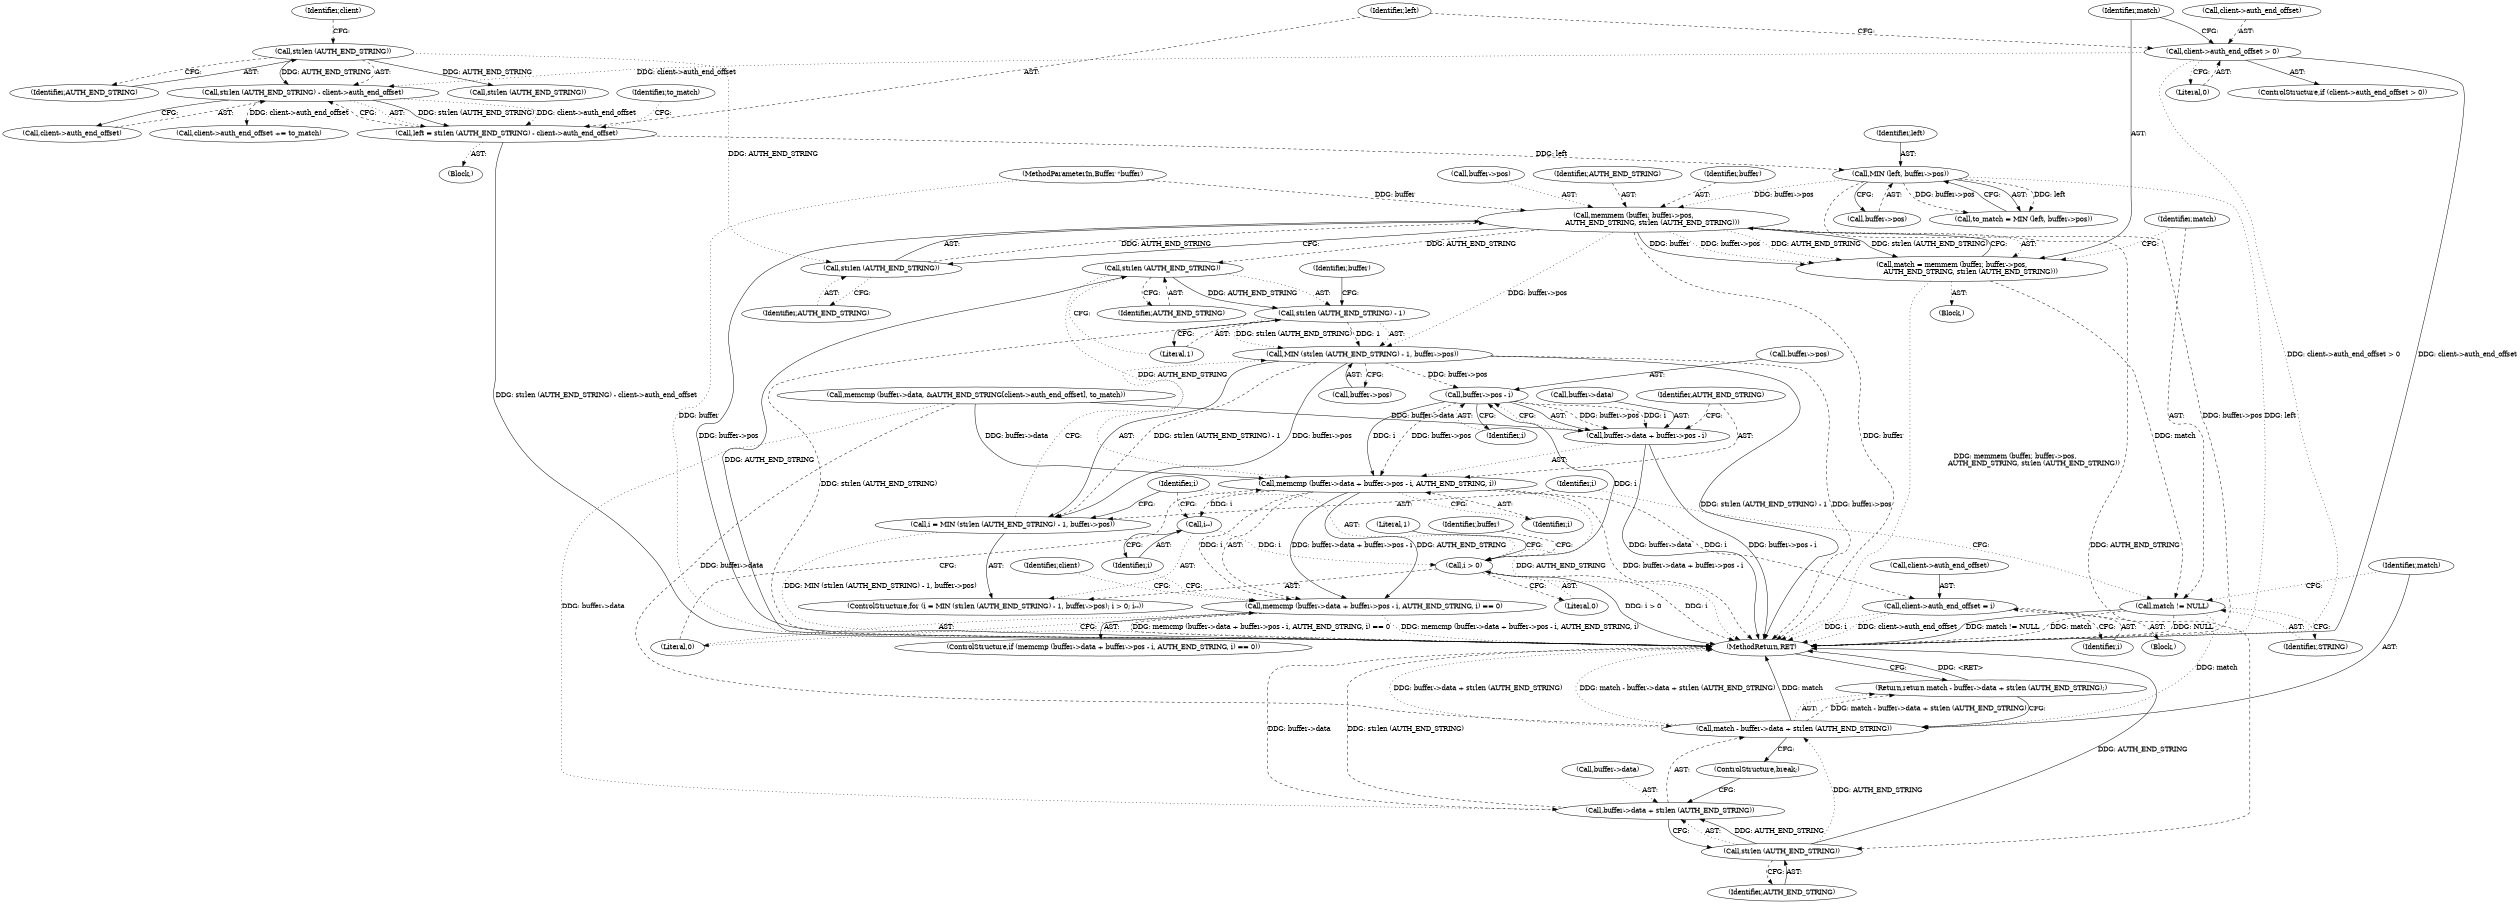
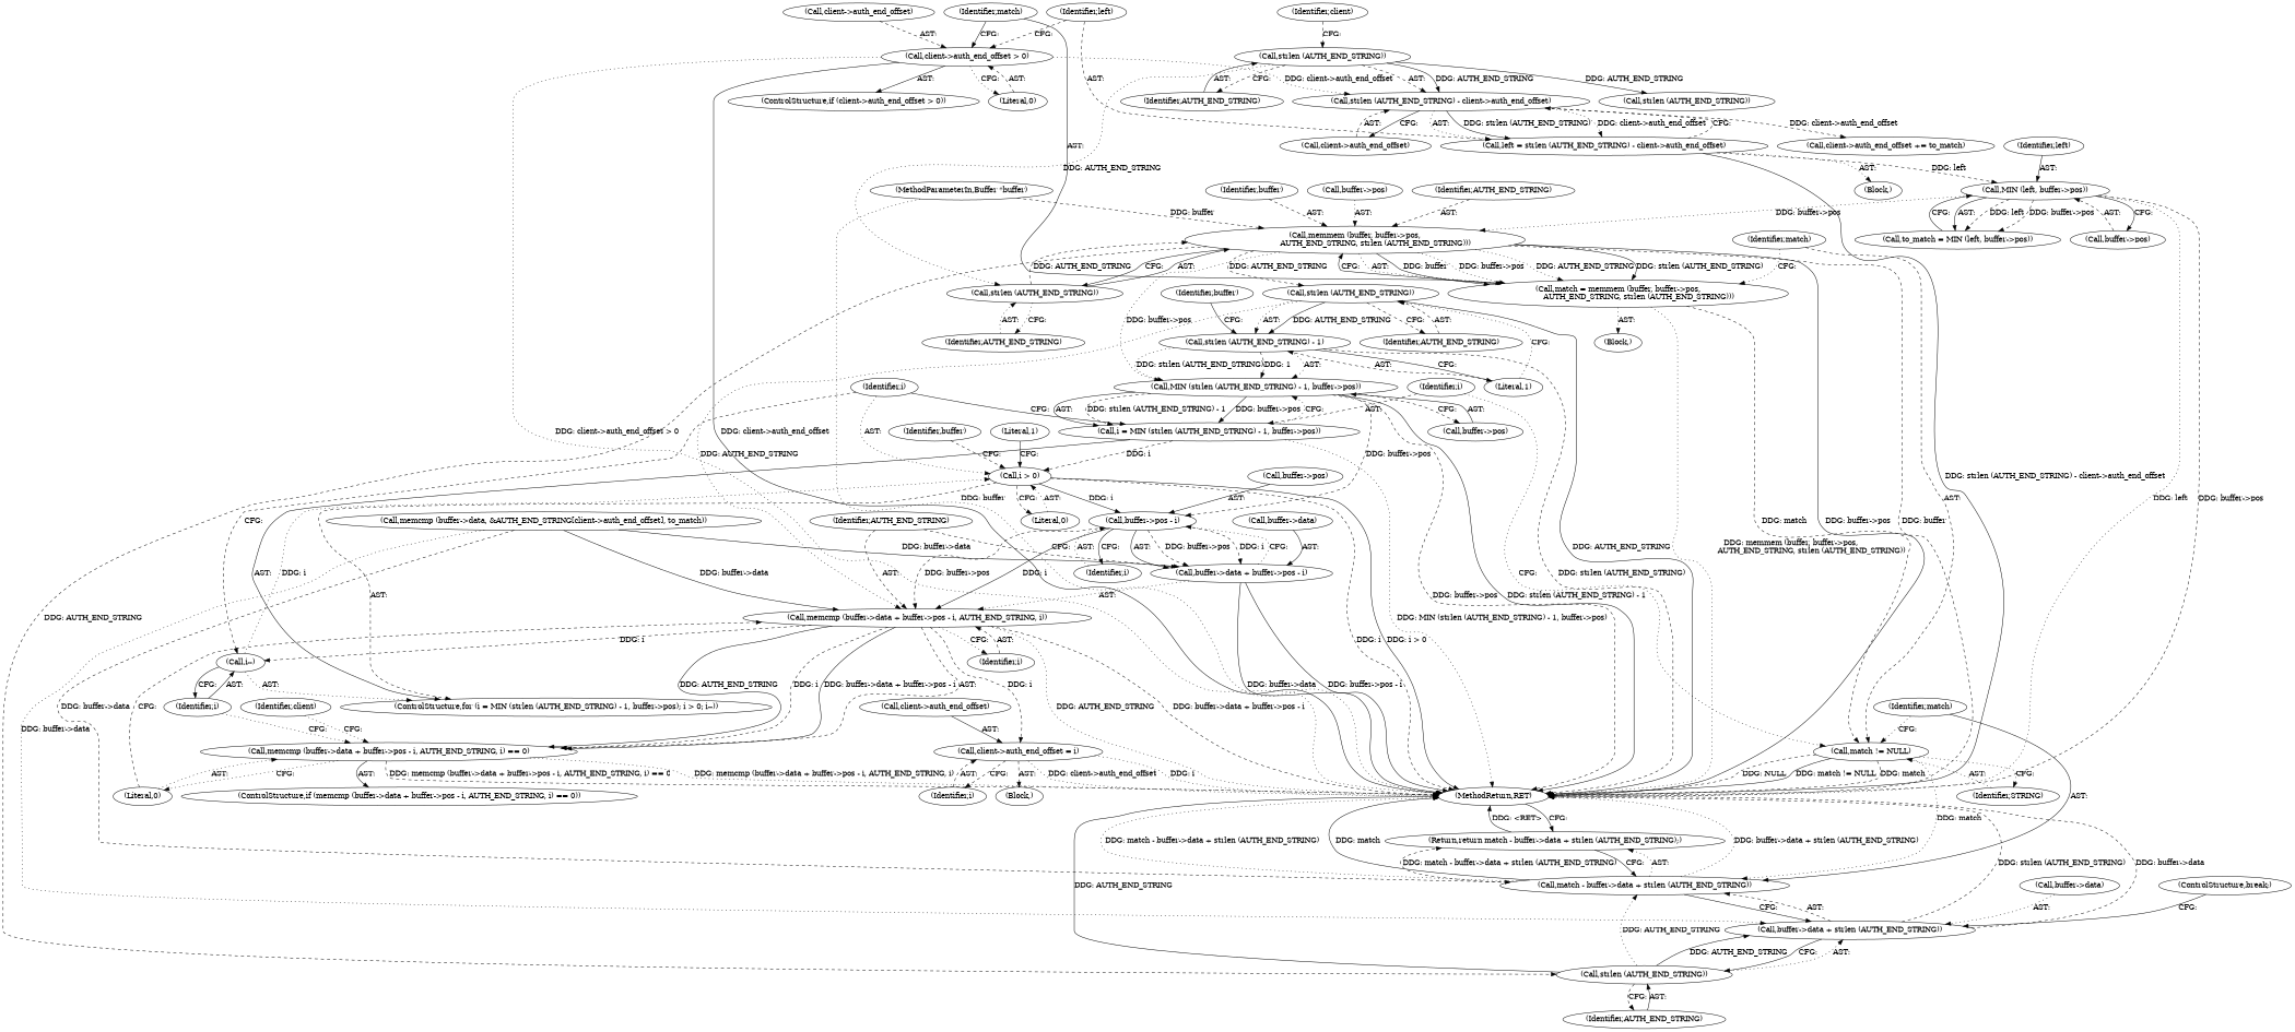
  digraph {
    edge [style=dashed]
    n1 [label="(Call,memmem (buffer, buffer->pos,\n                  AUTH_END_STRING, strlen (AUTH_END_STRING)))"]
    n2 [label="(Call,strlen (AUTH_END_STRING))"]
    n3 [label="(Call,match = memmem (buffer, buffer->pos,\n                  AUTH_END_STRING, strlen (AUTH_END_STRING)))"]
    n4 [label="(Call,strlen (AUTH_END_STRING))"]
    n5 [label="(Call,strlen (AUTH_END_STRING))"]
    n6 [label="(Call,MIN (strlen (AUTH_END_STRING) - 1, buffer->pos))"]
    n7 [label="(MethodReturn,RET)"]
    n8 [label="(Identifier,AUTH_END_STRING)"]
    n9 [label="(Call,match != NULL)"]
    n10 [label="(Block,)"]
    n11 [label="(Call,match - buffer->data + strlen (AUTH_END_STRING))"]
    n12 [label="(Call,buffer->data + strlen (AUTH_END_STRING))"]
    n13 [label="(Identifier,AUTH_END_STRING)"]
    n14 [label="(Call,strlen (AUTH_END_STRING) - 1)"]
    n15 [label="(Call,memcmp (buffer->data + buffer->pos - i, AUTH_END_STRING, i))"]
    n16 [label="(Identifier,AUTH_END_STRING)"]
    n17 [label="(Call,i = MIN (strlen (AUTH_END_STRING) - 1, buffer->pos))"]
    n18 [label="(Call,buffer->pos - i)"]
    n19 [label="(Call,buffer->pos)"]
    n20 [label="(Return,return match - buffer->data + strlen (AUTH_END_STRING);)"]
    n21 [label="(MethodParameterIn,Buffer *buffer)"]
    n22 [label="(Call,MIN (left, buffer->pos))"]
    n23 [label="(Call,to_match = MIN (left, buffer->pos))"]
    n24 [label="(Call,buffer->pos)"]
    n25 [label="(Call,left = strlen (AUTH_END_STRING) - client->auth_end_offset)"]
    n26 [label="(Call,strlen (AUTH_END_STRING) - client->auth_end_offset)"]
    n27 [label="(Block,)"]
    n28 [label="(Call,client->auth_end_offset)"]
    n29 [label="(Call,client->auth_end_offset += to_match)"]
    n30 [label="(Call,strlen (AUTH_END_STRING))"]
    n31 [label="(Call,strlen (AUTH_END_STRING))"]
    n32 [label="(Identifier,AUTH_END_STRING)"]
    n33 [label="(Call,client->auth_end_offset > 0)"]
    n34 [label="(ControlStructure,if (client->auth_end_offset > 0))"]
    n35 [label="(Literal,0)"]
    n36 [label="(Identifier,STRING)"]
    n37 [label="(Literal,1)"]
    n38 [label="(Call,i--)"]
    n39 [label="(Call,memcmp (buffer->data + buffer->pos - i, AUTH_END_STRING, i) == 0)"]
    n40 [label="(Call,client->auth_end_offset = i)"]
    n41 [label="(Identifier,i)"]
    n42 [label="(Call,i > 0)"]
    n43 [label="(ControlStructure,for (i = MIN (strlen (AUTH_END_STRING) - 1, buffer->pos); i > 0; i--))"]
    n44 [label="(Call,buffer->data + buffer->pos - i)"]
    n45 [label="(Identifier,i)"]
    n46 [label="(Literal,0)"]
    n47 [label="(Identifier,i)"]
    n48 [label="(ControlStructure,if (memcmp (buffer->data + buffer->pos - i, AUTH_END_STRING, i) == 0))"]
    n49 [label="(Literal,0)"]
    n50 [label="(Identifier,i)"]
    n51 [label="(Block,)"]
    n52 [label="(Identifier,AUTH_END_STRING)"]
    n53 [label="(Identifier,buffer)"]
    n54 [label="(Identifier,AUTH_END_STRING)"]
    n55 [label="(Identifier,buffer)"]
    n56 [label="(Call,buffer->pos)"]
    n57 [label="(Identifier,i)"]
    n58 [label="(Call,client->auth_end_offset)"]
    n59 [label="(Call,buffer->data)"]
    n60 [label="(Identifier,buffer)"]
    n61 [label="(Identifier,client)"]
-   n62 [label="(Identifier,to_match)"]
    n63 [label="(Literal,1)"]
    n64 [label="(Identifier,left)"]
    n65 [label="(Identifier,match)"]
    n66 [label="(Identifier,left)"]
    n67 [label="(Identifier,match)"]
    n68 [label="(Identifier,client)"]
    n69 [label="(ControlStructure,break;)"]
    n70 [label="(Call,client->auth_end_offset)"]
    n71 [label="(Call,memcmp (buffer->data, &AUTH_END_STRING[client->auth_end_offset], to_match))"]
    n72 [label="(Identifier,match)"]
    n73 [label="(Call,buffer->data)"]
    n74 [label="(Identifier,i)"]
    n75 [label="(Call,buffer->pos)"]
    n1 -> n2 [label="CFG: " style=solid]
    n1 -> n3 [label="AST: " style=dotted]
    n1 -> n3 [label="DDG: buffer" style=solid]
    n1 -> n3 [label="DDG: buffer->pos" style=dotted]
    n1 -> n3 [label="DDG: AUTH_END_STRING" style=dotted]
    n1 -> n3 [label="DDG: strlen (AUTH_END_STRING)" style=solid]
    n1 -> n4 [label="DDG: AUTH_END_STRING"]
    n1 -> n5 [label="DDG: AUTH_END_STRING"]
    n1 -> n6 [label="DDG: buffer->pos" style=dotted]
    n1 -> n7 [label="DDG: buffer->pos" style=solid]
    n1 -> n7 [label="DDG: buffer"]
    n2 -> n1 [label="AST: " style=solid]
    n2 -> n1 [label="DDG: AUTH_END_STRING"]
    n2 -> n8 [label="CFG: " style=dotted]
    n3 -> n1 [label="CFG: " style=solid]
    n3 -> n7 [label="DDG: memmem (buffer, buffer->pos,\n                  AUTH_END_STRING, strlen (AUTH_END_STRING))" style=dotted]
    n3 -> n9 [label="DDG: match"]
    n3 -> n10 [label="AST: " style=dotted]
    n4 -> n7 [label="DDG: AUTH_END_STRING" style=solid]
    n4 -> n11 [label="DDG: AUTH_END_STRING" style=dotted]
    n4 -> n12 [label="AST: " style=dotted]
    n4 -> n12 [label="DDG: AUTH_END_STRING" style=solid]
    n4 -> n13 [label="CFG: "]
    n5 -> n7 [label="DDG: AUTH_END_STRING" style=solid]
    n5 -> n14 [label="AST: " style=dotted]
    n5 -> n14 [label="DDG: AUTH_END_STRING" style=solid]
    n5 -> n15 [label="DDG: AUTH_END_STRING" style=dotted]
    n5 -> n16 [label="CFG: "]
    n6 -> n7 [label="DDG: buffer->pos"]
    n6 -> n7 [label="DDG: strlen (AUTH_END_STRING) - 1" style=solid]
    n6 -> n17 [label="AST: " style=solid]
    n6 -> n17 [label="DDG: strlen (AUTH_END_STRING) - 1"]
    n6 -> n17 [label="DDG: buffer->pos" style=solid]
    n6 -> n18 [label="DDG: buffer->pos"]
    n6 -> n19 [label="CFG: "]
    n7 -> n20 [label="CFG: " style=solid]
    n8 -> n2 [label="AST: " style=dotted]
    n9 -> n7 [label="DDG: match"]
    n9 -> n7 [label="DDG: NULL"]
    n9 -> n7 [label="DDG: match != NULL" style=solid]
    n9 -> n11 [label="DDG: match" style=dotted]
    n9 -> n36 [label="CFG: " style=dotted]
    n11 -> n7 [label="DDG: buffer->data + strlen (AUTH_END_STRING)" style=dotted]
    n11 -> n7 [label="DDG: match - buffer->data + strlen (AUTH_END_STRING)" style=dotted]
    n11 -> n7 [label="DDG: match" style=solid]
-   n11 -> n69 [label="CFG: " style=solid]
+   n11 -> n12 [label="CFG: " style=solid]
    n11 -> n20 [label="AST: " style=dotted]
    n11 -> n20 [label="DDG: match - buffer->data + strlen (AUTH_END_STRING)"]
    n12 -> n4 [label="CFG: " style=solid]
    n12 -> n7 [label="DDG: buffer->data"]
    n12 -> n7 [label="DDG: strlen (AUTH_END_STRING)"]
    n12 -> n11 [label="AST: "]
    n13 -> n4 [label="AST: " style=solid]
    n14 -> n6 [label="AST: " style=dotted]
    n14 -> n6 [label="DDG: strlen (AUTH_END_STRING)" style=dotted]
    n14 -> n6 [label="DDG: 1"]
    n14 -> n7 [label="DDG: strlen (AUTH_END_STRING)"]
    n14 -> n37 [label="CFG: " style=solid]
    n15 -> n7 [label="DDG: AUTH_END_STRING" style=dotted]
    n15 -> n7 [label="DDG: buffer->data + buffer->pos - i"]
    n15 -> n38 [label="DDG: i"]
    n15 -> n39 [label="AST: "]
    n15 -> n39 [label="DDG: buffer->data + buffer->pos - i" style=solid]
    n15 -> n39 [label="DDG: AUTH_END_STRING" style=solid]
    n15 -> n39 [label="DDG: i"]
    n15 -> n40 [label="DDG: i"]
    n15 -> n41 [label="CFG: " style=dotted]
    n16 -> n5 [label="AST: "]
    n17 -> n6 [label="CFG: " style=dotted]
    n17 -> n7 [label="DDG: MIN (strlen (AUTH_END_STRING) - 1, buffer->pos)" style=dotted]
+   n17 -> n42 [label="DDG: i"]
    n17 -> n43 [label="AST: " style=solid]
    n18 -> n15 [label="DDG: buffer->pos"]
    n18 -> n15 [label="DDG: i" style=solid]
    n18 -> n44 [label="AST: " style=solid]
    n18 -> n44 [label="DDG: buffer->pos"]
    n18 -> n44 [label="DDG: i"]
    n18 -> n45 [label="CFG: " style=solid]
    n19 -> n6 [label="AST: " style=solid]
    n20 -> n7 [label="DDG: <RET>" style=solid]
    n20 -> n11 [label="CFG: " style=solid]
    n21 -> n1 [label="DDG: buffer"]
    n21 -> n7 [label="DDG: buffer" style=dotted]
    n22 -> n1 [label="DDG: buffer->pos" style=dotted]
    n22 -> n7 [label="DDG: left" style=dotted]
    n22 -> n7 [label="DDG: buffer->pos"]
    n22 -> n23 [label="AST: " style=solid]
    n22 -> n23 [label="DDG: left"]
    n22 -> n23 [label="DDG: buffer->pos"]
    n22 -> n24 [label="CFG: " style=solid]
    n23 -> n22 [label="CFG: " style=solid]
    n24 -> n22 [label="AST: "]
    n25 -> n7 [label="DDG: strlen (AUTH_END_STRING) - client->auth_end_offset" style=solid]
    n25 -> n22 [label="DDG: left"]
    n25 -> n26 [label="CFG: "]
    n25 -> n27 [label="AST: " style=dotted]
    n26 -> n25 [label="AST: " style=dotted]
    n26 -> n25 [label="DDG: strlen (AUTH_END_STRING)" style=solid]
    n26 -> n25 [label="DDG: client->auth_end_offset" style=dotted]
    n26 -> n28 [label="CFG: " style=solid]
    n26 -> n29 [label="DDG: client->auth_end_offset"]
    n28 -> n26 [label="AST: "]
    n30 -> n2 [label="DDG: AUTH_END_STRING" style=dotted]
    n30 -> n26 [label="AST: "]
    n30 -> n26 [label="DDG: AUTH_END_STRING" style=solid]
    n30 -> n31 [label="DDG: AUTH_END_STRING" style=solid]
    n30 -> n32 [label="CFG: "]
    n32 -> n30 [label="AST: " style=solid]
    n33 -> n7 [label="DDG: client->auth_end_offset > 0" style=dotted]
    n33 -> n7 [label="DDG: client->auth_end_offset" style=solid]
    n33 -> n26 [label="DDG: client->auth_end_offset" style=dotted]
    n33 -> n34 [label="AST: " style=solid]
    n33 -> n35 [label="CFG: " style=dotted]
    n35 -> n33 [label="AST: "]
    n36 -> n9 [label="AST: " style=dotted]
    n37 -> n5 [label="CFG: " style=dotted]
    n37 -> n14 [label="AST: "]
    n38 -> n42 [label="DDG: i" style=dotted]
    n38 -> n43 [label="AST: " style=dotted]
    n38 -> n47 [label="CFG: " style=solid]
    n39 -> n7 [label="DDG: memcmp (buffer->data + buffer->pos - i, AUTH_END_STRING, i) == 0"]
    n39 -> n7 [label="DDG: memcmp (buffer->data + buffer->pos - i, AUTH_END_STRING, i)" style=dotted]
    n39 -> n48 [label="AST: " style=solid]
    n39 -> n49 [label="CFG: " style=dotted]
    n40 -> n7 [label="DDG: i" style=dotted]
    n40 -> n7 [label="DDG: client->auth_end_offset" style=dotted]
    n40 -> n50 [label="CFG: "]
    n40 -> n51 [label="AST: "]
    n41 -> n15 [label="AST: "]
    n42 -> n7 [label="DDG: i"]
    n42 -> n7 [label="DDG: i > 0" style=solid]
    n42 -> n18 [label="DDG: i" style=solid]
    n42 -> n43 [label="AST: "]
    n42 -> n46 [label="CFG: "]
    n44 -> n7 [label="DDG: buffer->data" style=solid]
    n44 -> n7 [label="DDG: buffer->pos - i" style=solid]
    n44 -> n15 [label="AST: " style=dotted]
    n44 -> n18 [label="CFG: " style=dotted]
    n45 -> n18 [label="AST: " style=dotted]
    n46 -> n42 [label="AST: " style=dotted]
    n47 -> n38 [label="AST: " style=solid]
    n47 -> n39 [label="CFG: " style=dotted]
    n49 -> n15 [label="CFG: "]
    n49 -> n39 [label="AST: " style=dotted]
    n50 -> n40 [label="AST: "]
    n52 -> n1 [label="AST: "]
    n53 -> n42 [label="CFG: "]
    n54 -> n15 [label="AST: "]
    n54 -> n44 [label="CFG: "]
    n55 -> n1 [label="AST: "]
    n56 -> n18 [label="AST: " style=solid]
    n57 -> n17 [label="CFG: " style=solid]
    n57 -> n38 [label="CFG: "]
    n57 -> n42 [label="AST: " style=dotted]
    n58 -> n40 [label="AST: " style=solid]
    n59 -> n44 [label="AST: " style=solid]
    n60 -> n14 [label="CFG: " style=solid]
    n61 -> n39 [label="CFG: " style=dotted]
-   n62 -> n25 [label="CFG: " style=dotted]
    n63 -> n42 [label="CFG: " style=solid]
    n64 -> n25 [label="AST: "]
    n64 -> n33 [label="CFG: "]
    n65 -> n3 [label="CFG: " style=dotted]
    n65 -> n9 [label="AST: "]
    n66 -> n22 [label="AST: " style=solid]
    n67 -> n9 [label="CFG: " style=dotted]
    n67 -> n11 [label="AST: " style=solid]
    n68 -> n30 [label="CFG: "]
    n69 -> n12 [label="CFG: " style=solid]
    n70 -> n33 [label="AST: "]
    n71 -> n11 [label="DDG: buffer->data"]
    n71 -> n12 [label="DDG: buffer->data" style=dotted]
    n71 -> n15 [label="DDG: buffer->data" style=solid]
    n71 -> n44 [label="DDG: buffer->data" style=solid]
    n72 -> n3 [label="AST: " style=solid]
    n72 -> n33 [label="CFG: " style=solid]
    n73 -> n12 [label="AST: " style=dotted]
    n74 -> n9 [label="CFG: " style=dotted]
    n74 -> n17 [label="AST: "]
    n75 -> n1 [label="AST: " style=dotted]
  }
